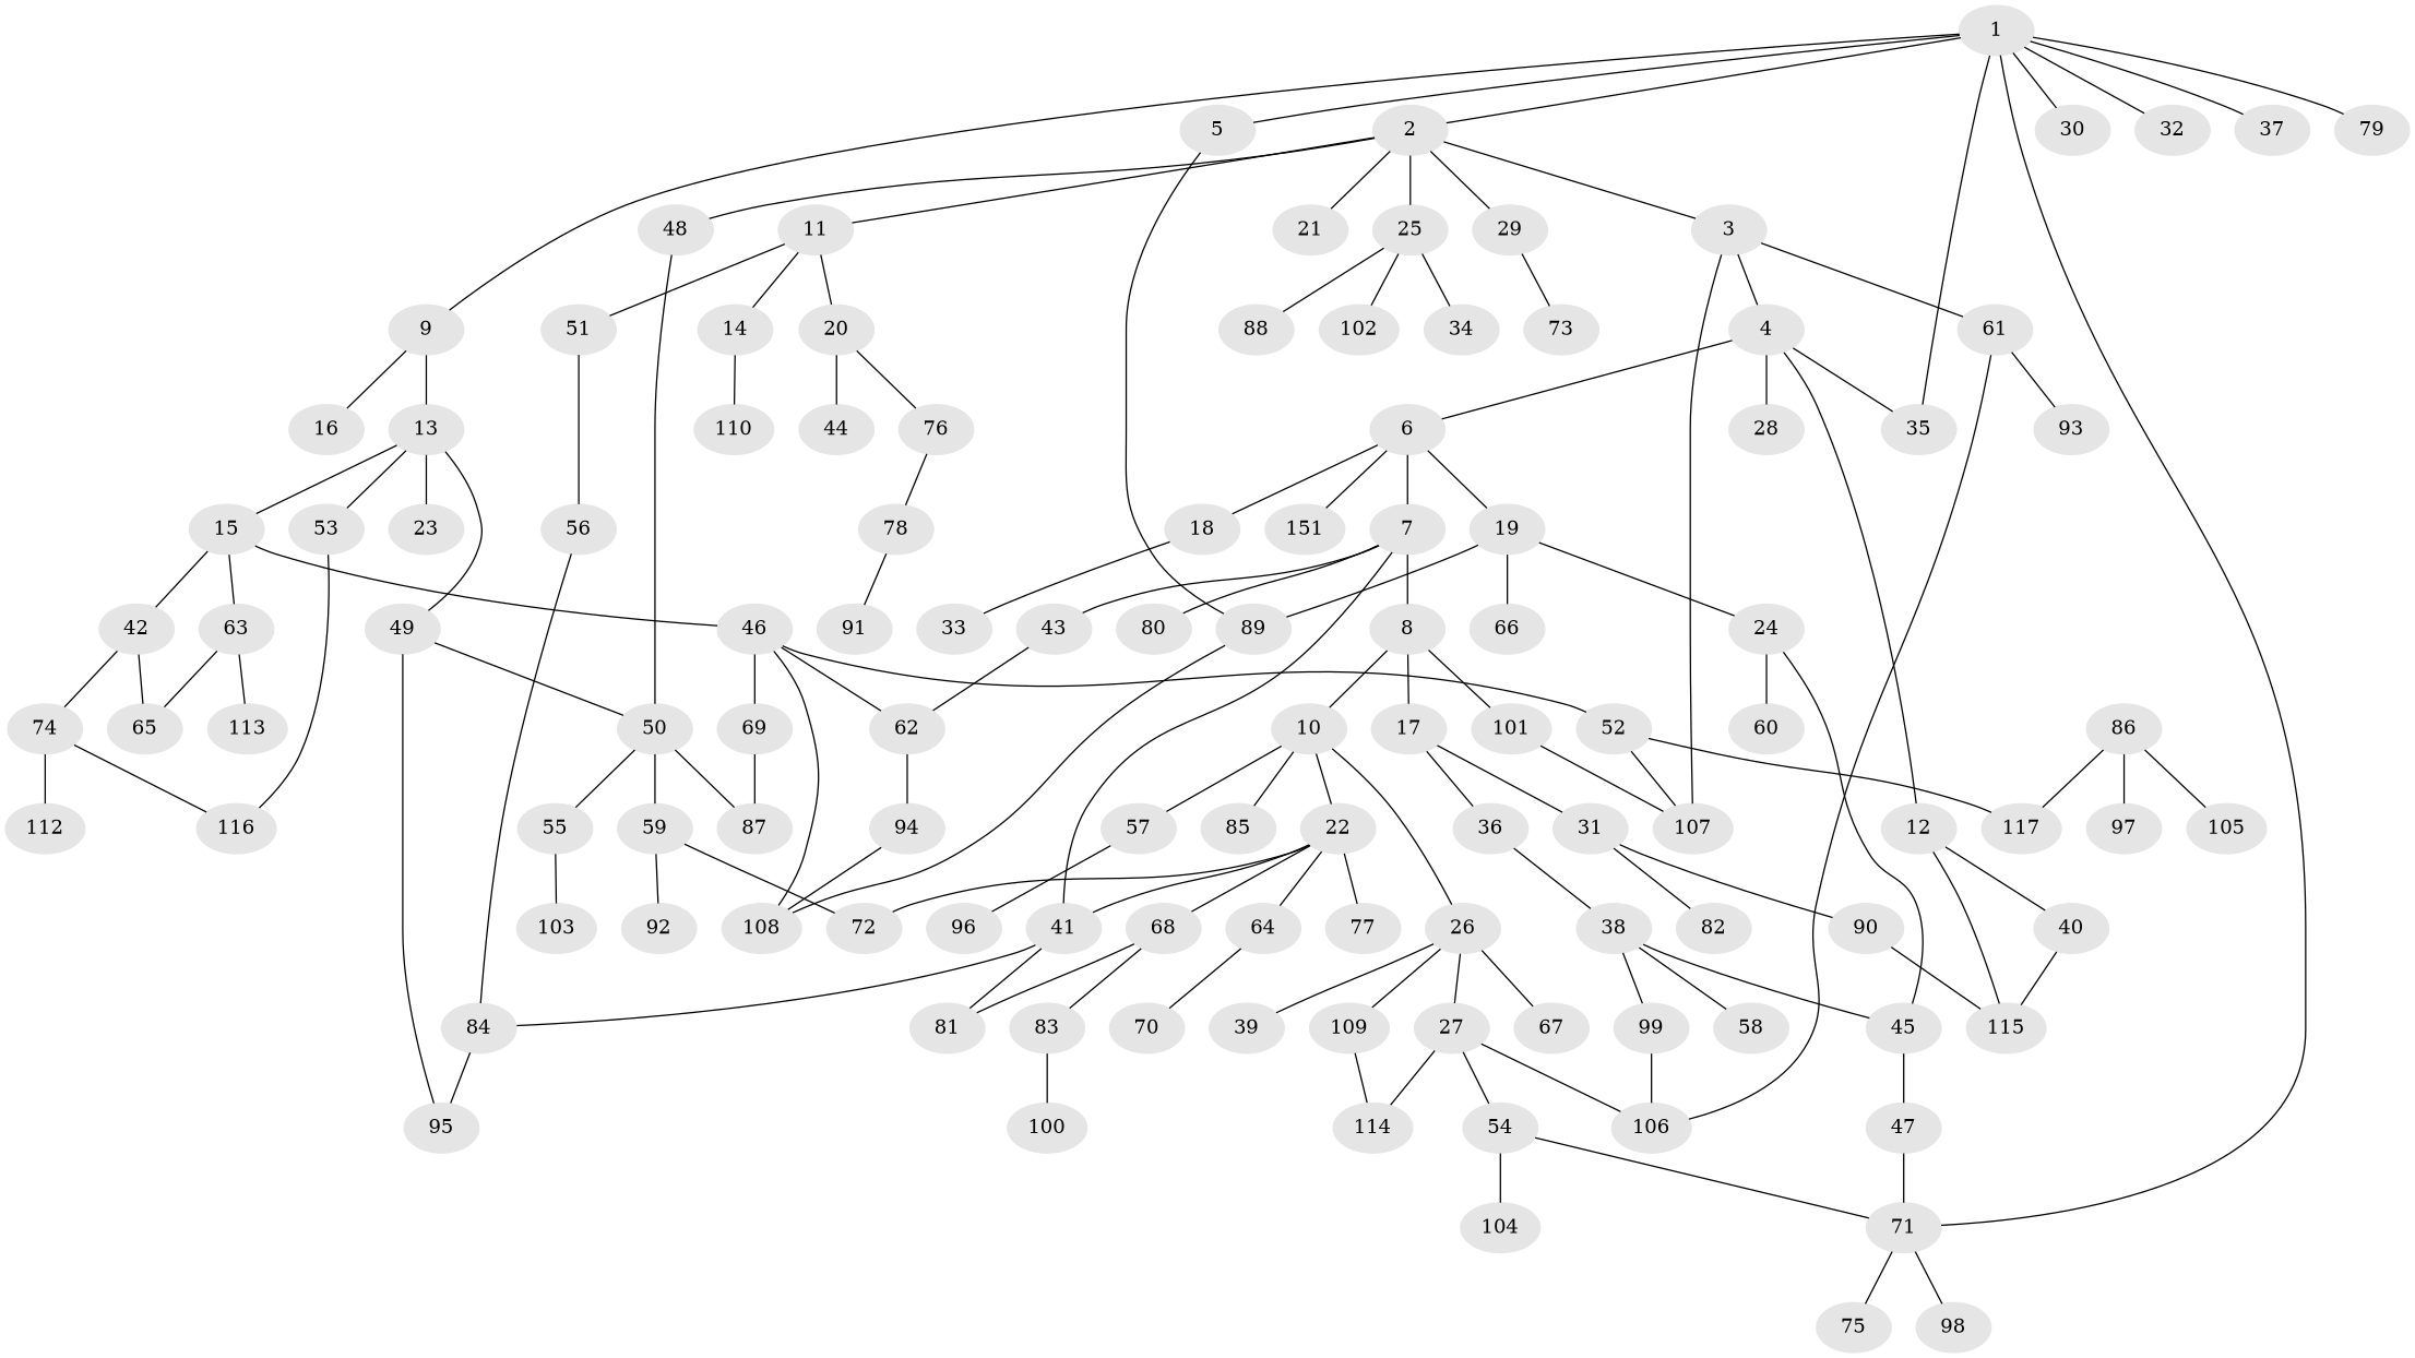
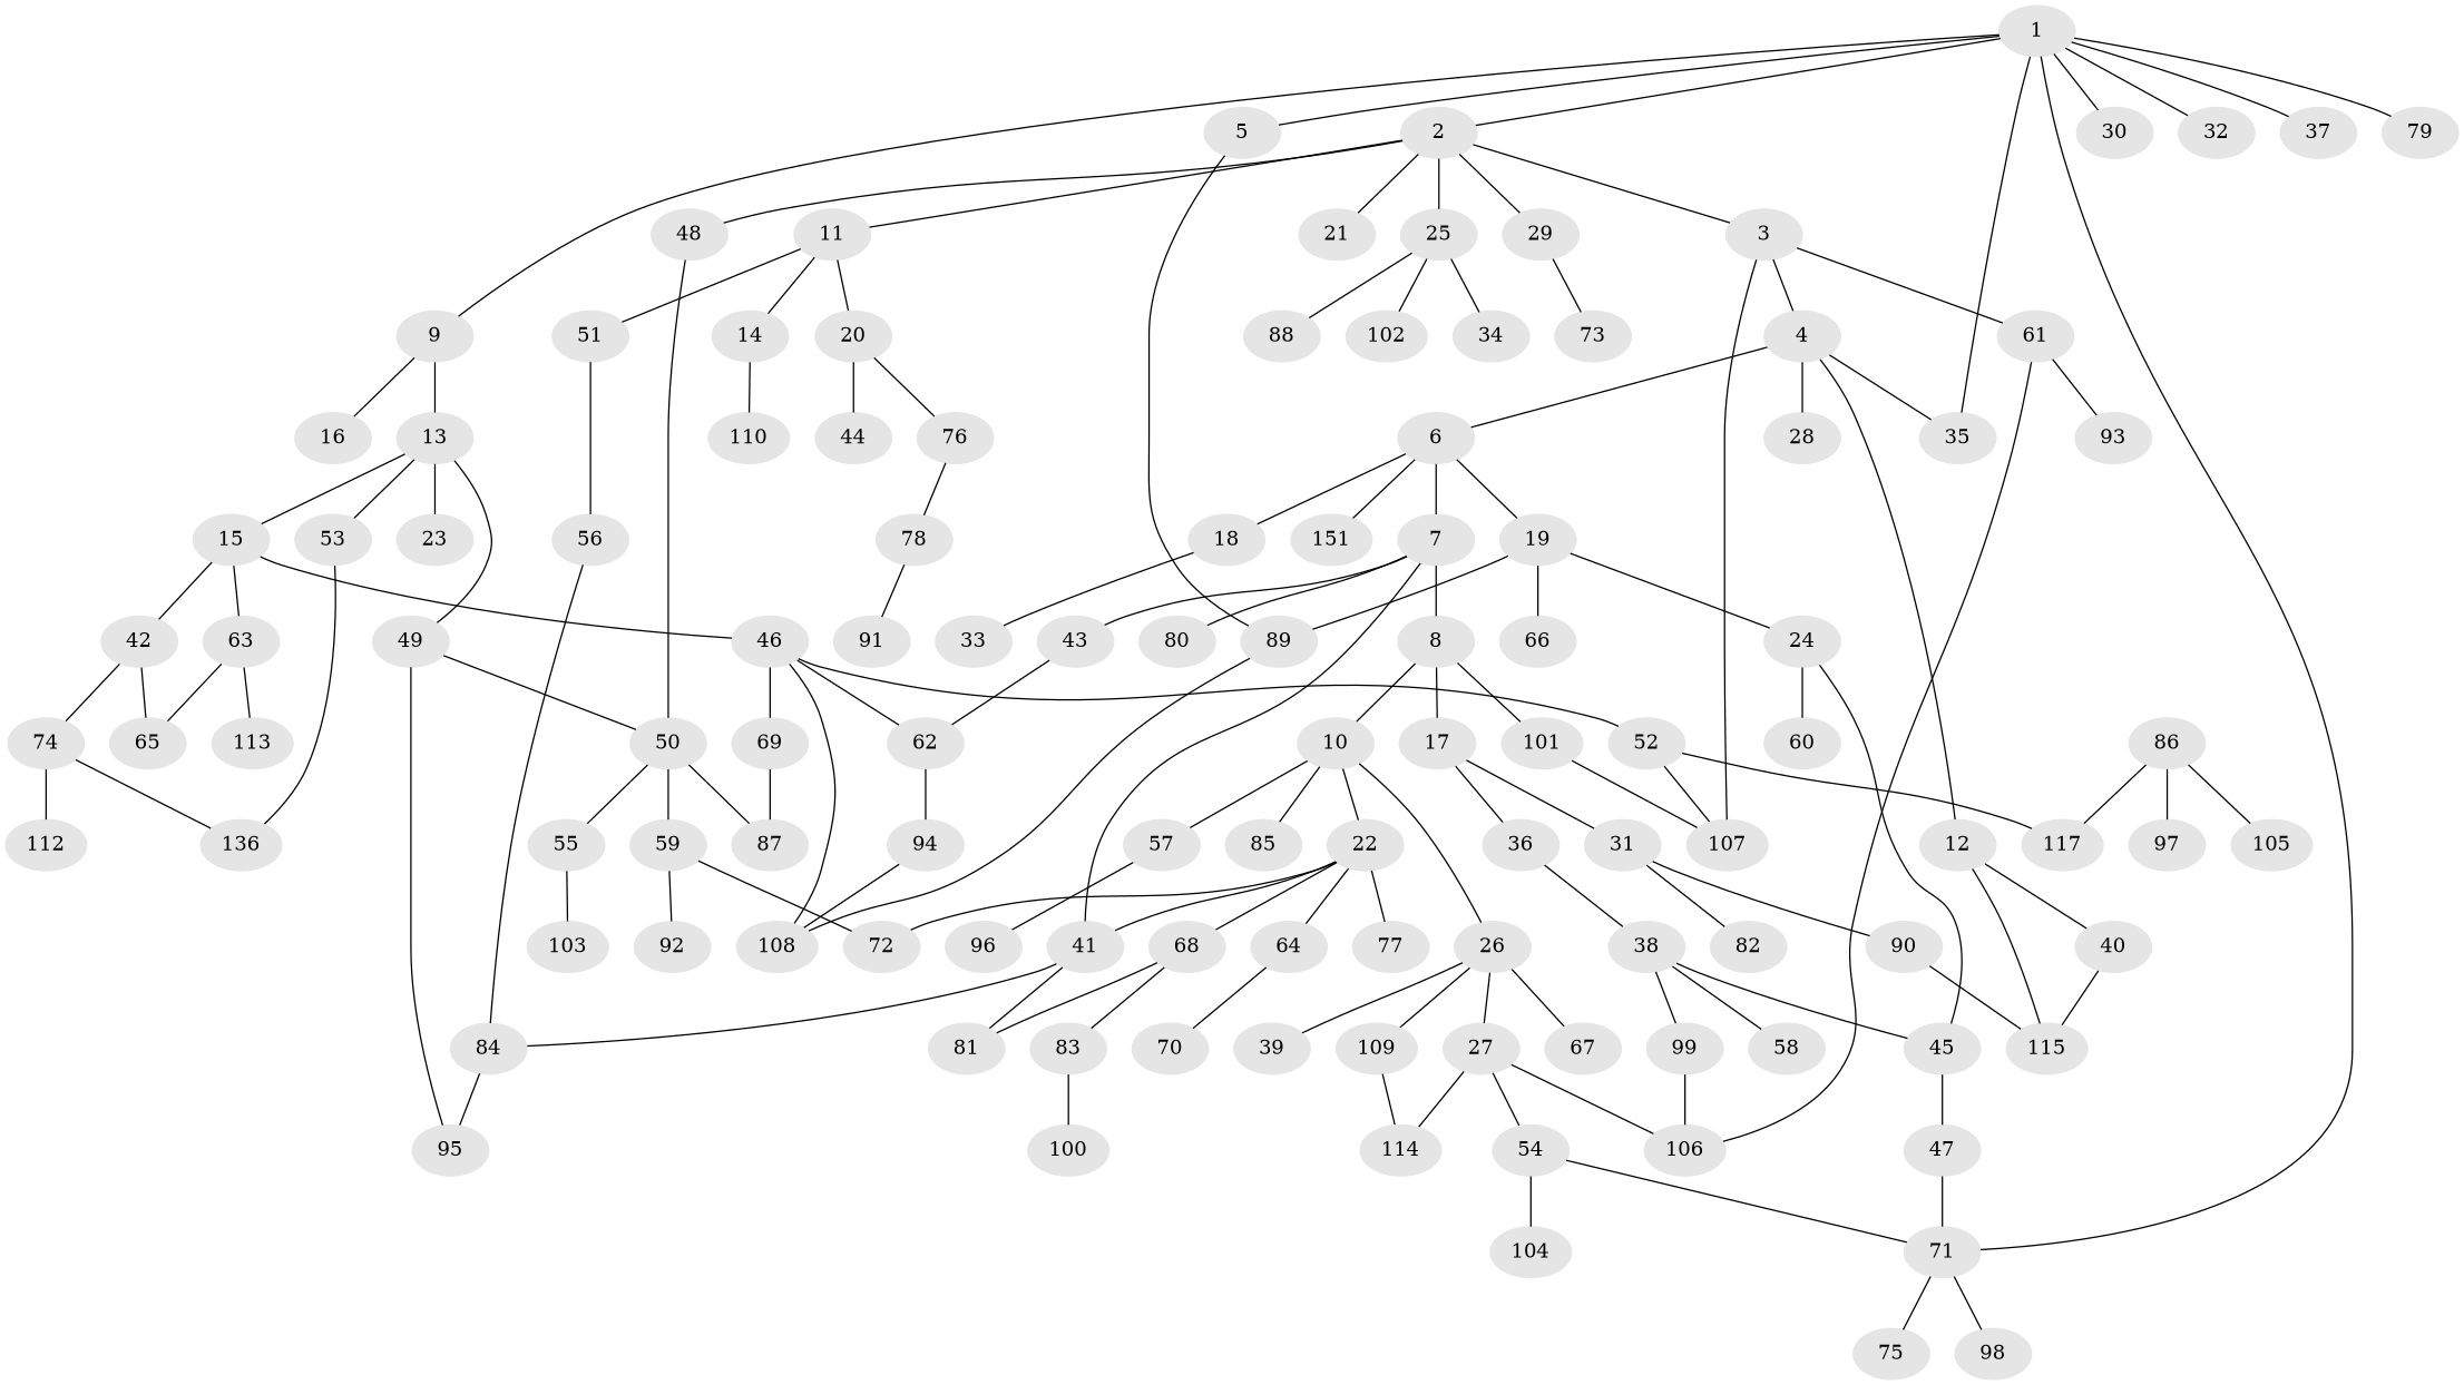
  graph {
    node [color=gray90 style=filled]
    1
    2
    5
    9
    30
    32
    35
    37
    71
    79
    3
    11
    21
    25
    29
    48
    89
    13
    16
    75
    98
    4
    61
    107
    14
    20
    51
    34
    88
    102
    73
    50
    6
    12
    28
    106
    93
    7
    18
    19
    n41 [label=151]
    40
    115
    108
    8
    41
    43
    80
    33
    24
    66
    10
    17
    101
    81
    84
    62
    22
    26
    57
    85
    31
    36
    15
    23
    49
    53
    64
    68
    72
    77
    27
    39
    67
    109
    96
    110
    44
    76
    56
    42
    46
    63
    95
-   116
+   116 [label=136]
    65
    74
    52
    69
    113
    82
    90
    38
    45
    60
    78
    70
    83
    47
    54
    114
    104
    58
    99
    112
    94
    117
    87
    55
    59
    103
    92
    86
    97
    105
    100
    91
    1 -- 2
    1 -- 5
    1 -- 9
    1 -- 30
    1 -- 32
    1 -- 35
    1 -- 37
    1 -- 71
    1 -- 79
    2 -- 3
    2 -- 11
    2 -- 21
    2 -- 25
    2 -- 29
    2 -- 48
    5 -- 89
    9 -- 13
    9 -- 16
    71 -- 75
    71 -- 98
    3 -- 4
    3 -- 61
    3 -- 107
    11 -- 14
    11 -- 20
    11 -- 51
    25 -- 34
    25 -- 88
    25 -- 102
    29 -- 73
    48 -- 50
    89 -- 108
    13 -- 15
    13 -- 23
    13 -- 49
    13 -- 53
    4 -- 35
    4 -- 6
    4 -- 12
    4 -- 28
    61 -- 106
    61 -- 93
    14 -- 110
    20 -- 44
    20 -- 76
    51 -- 56
    50 -- 87
    50 -- 55
    50 -- 59
    6 -- 7
    6 -- 18
    6 -- 19
    6 -- n41
    12 -- 40
    12 -- 115
    7 -- 8
    7 -- 41
    7 -- 43
    7 -- 80
    18 -- 33
    19 -- 89
    19 -- 24
    19 -- 66
    40 -- 115
    8 -- 10
    8 -- 17
    8 -- 101
    41 -- 81
    41 -- 84
    43 -- 62
    24 -- 45
    24 -- 60
    10 -- 22
    10 -- 26
    10 -- 57
    10 -- 85
    17 -- 31
    17 -- 36
    101 -- 107
    84 -- 95
    62 -- 94
    22 -- 41
    22 -- 64
    22 -- 68
    22 -- 72
    22 -- 77
    26 -- 27
    26 -- 39
    26 -- 67
    26 -- 109
    57 -- 96
    31 -- 82
    31 -- 90
    36 -- 38
    15 -- 42
    15 -- 46
    15 -- 63
    49 -- 50
    49 -- 95
    53 -- 116
    64 -- 70
    68 -- 81
    68 -- 83
    27 -- 106
    27 -- 54
    27 -- 114
    109 -- 114
    76 -- 78
    56 -- 84
    42 -- 65
    42 -- 74
    46 -- 108
    46 -- 62
    46 -- 52
    46 -- 69
    63 -- 65
    63 -- 113
    74 -- 116
    74 -- 112
    52 -- 107
    52 -- 117
    69 -- 87
    90 -- 115
    38 -- 45
    38 -- 58
    38 -- 99
    45 -- 47
    78 -- 91
    83 -- 100
    47 -- 71
    54 -- 71
    54 -- 104
    99 -- 106
    94 -- 108
    55 -- 103
    59 -- 72
    59 -- 92
    86 -- 117
    86 -- 97
    86 -- 105
  }
